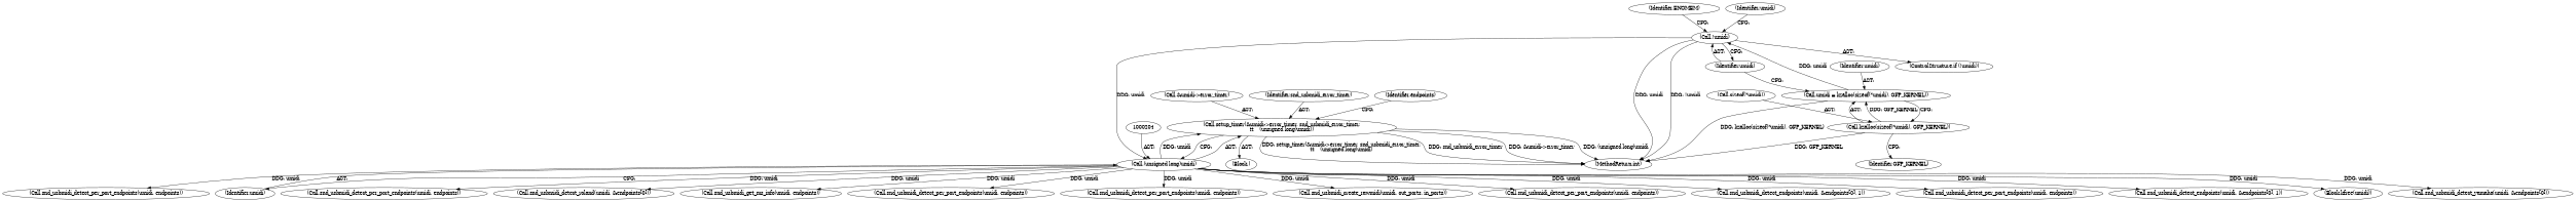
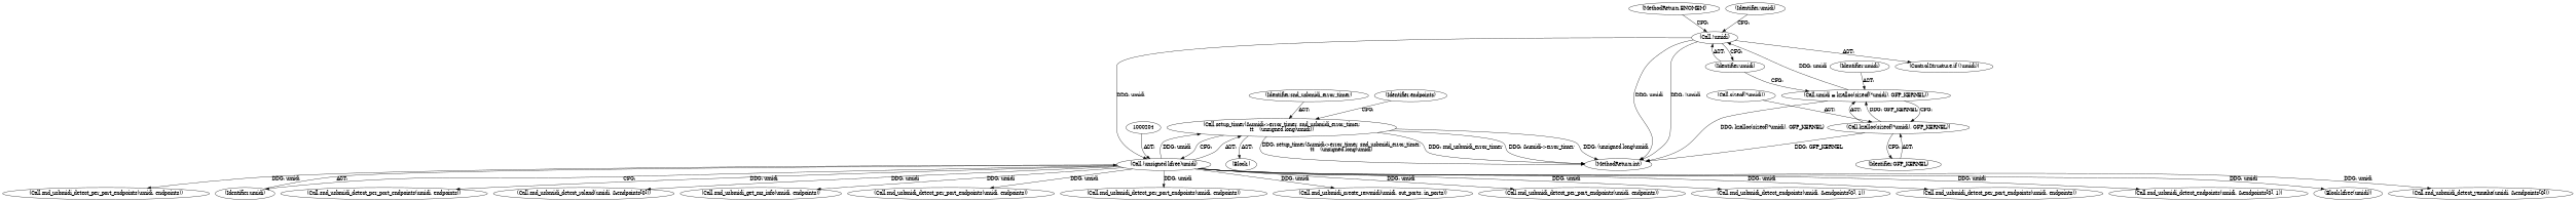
  digraph {
    n1 [label="(Call,setup_timer(&umidi->error_timer, snd_usbmidi_error_timer,\n\t\t    (unsigned long)umidi))"]
-   n2 [label="(Call,(unsigned long)umidi)"]
+   n2 [label="(Call,(unsigned kfree)umidi)"]
    n3 [label="(MethodReturn,int)"]
    n4 [label="(Block,)"]
    n5 [label="(Call,snd_usbmidi_detect_per_port_endpoints(umidi, endpoints))"]
    n6 [label="(Identifier,umidi)"]
    n7 [label="(Call,snd_usbmidi_detect_per_port_endpoints(umidi, endpoints))"]
    n8 [label="(Call,snd_usbmidi_detect_roland(umidi, &endpoints[0]))"]
    n9 [label="(Call,snd_usbmidi_get_ms_info(umidi, endpoints))"]
    n10 [label="(Call,snd_usbmidi_detect_per_port_endpoints(umidi, endpoints))"]
    n11 [label="(Call,snd_usbmidi_detect_per_port_endpoints(umidi, endpoints))"]
    n12 [label="(Call,snd_usbmidi_create_rawmidi(umidi, out_ports, in_ports))"]
    n13 [label="(Call,snd_usbmidi_detect_per_port_endpoints(umidi, endpoints))"]
    n14 [label="(Call,snd_usbmidi_detect_endpoints(umidi, &endpoints[0], 1))"]
    n15 [label="(Call,snd_usbmidi_detect_per_port_endpoints(umidi, endpoints))"]
    n16 [label="(Call,snd_usbmidi_detect_endpoints(umidi, &endpoints[0], 1))"]
    n17 [label="(Block,kfree(umidi))"]
    n18 [label="(Call,snd_usbmidi_detect_yamaha(umidi, &endpoints[0]))"]
    n19 [label="(Call,!umidi)"]
    n20 [label="(Identifier,umidi)"]
    n21 [label="(ControlStructure,if (!umidi))"]
    n22 [label="(Call,umidi = kzalloc(sizeof(*umidi), GFP_KERNEL))"]
    n23 [label="(Call,kzalloc(sizeof(*umidi), GFP_KERNEL))"]
    n24 [label="(Identifier,GFP_KERNEL)"]
-   n25 [label="(Call,&umidi->error_timer)"]
    n26 [label="(Identifier,umidi)"]
    n27 [label="(Identifier,snd_usbmidi_error_timer)"]
-   n28 [label="(Identifier,ENOMEM)"]
+   n28 [label="(MethodReturn,ENOMEM)"]
    n29 [label="(Identifier,umidi)"]
    n30 [label="(Identifier,endpoints)"]
    n31 [label="(Call,sizeof(*umidi))"]
    1000204
    n1 -> n2 [label="CFG: "]
    n1 -> n3 [label="DDG: (unsigned long)umidi"]
    n1 -> n3 [label="DDG: setup_timer(&umidi->error_timer, snd_usbmidi_error_timer,\n\t\t    (unsigned long)umidi)"]
    n1 -> n3 [label="DDG: snd_usbmidi_error_timer"]
    n1 -> n3 [label="DDG: &umidi->error_timer"]
    n1 -> n4 [label="AST: "]
    n2 -> n1 [label="AST: "]
    n2 -> n1 [label="DDG: umidi"]
    n2 -> n5 [label="DDG: umidi"]
    n2 -> n6 [label="CFG: "]
    n2 -> n7 [label="DDG: umidi"]
    n2 -> n8 [label="DDG: umidi"]
    n2 -> n9 [label="DDG: umidi"]
    n2 -> n10 [label="DDG: umidi"]
    n2 -> n11 [label="DDG: umidi"]
    n2 -> n12 [label="DDG: umidi"]
    n2 -> n13 [label="DDG: umidi"]
    n2 -> n14 [label="DDG: umidi"]
    n2 -> n15 [label="DDG: umidi"]
    n2 -> n16 [label="DDG: umidi"]
    n2 -> n17 [label="DDG: umidi"]
    n2 -> n18 [label="DDG: umidi"]
    n6 -> n2 [label="AST: "]
    n19 -> n2 [label="DDG: umidi"]
    n19 -> n3 [label="DDG: umidi"]
    n19 -> n3 [label="DDG: !umidi"]
    n19 -> n20 [label="CFG: "]
    n19 -> n21 [label="AST: "]
    n20 -> n19 [label="AST: "]
    n20 -> n22 [label="CFG: "]
    n22 -> n3 [label="DDG: kzalloc(sizeof(*umidi), GFP_KERNEL)"]
    n22 -> n19 [label="DDG: umidi"]
    n22 -> n23 [label="CFG: "]
    n23 -> n3 [label="DDG: GFP_KERNEL"]
    n23 -> n22 [label="AST: "]
    n23 -> n22 [label="DDG: GFP_KERNEL"]
    n23 -> n24 [label="CFG: "]
-   n25 -> n1 [label="AST: "]
+   n24 -> n23 [label="AST: "]
    n26 -> n22 [label="AST: "]
    n27 -> n1 [label="AST: "]
    n28 -> n19 [label="CFG: "]
    n29 -> n19 [label="CFG: "]
    n30 -> n1 [label="CFG: "]
    n31 -> n23 [label="AST: "]
    1000204 -> n2 [label="AST: "]
  }
